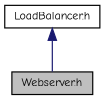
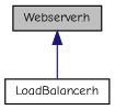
  digraph {
    fontname="Comic Neue"
    node [color=black fontname="Comic Neue" fontsize=10 shape=record style=filled]
    n1 [fillcolor=grey75 fontcolor=black height=0.2 label="Webserver.h" width=0.4]
    n2 [fillcolor=white height=0.2 label="LoadBalancer.h" width=0.4]
-   n2 -> n1 [color=midnightblue dir=back fontname="Comic Neue" fontsize=10 labelfontname=Helvetica labelfontsize=10 style=solid]
+   n1 -> n2 [color=midnightblue dir=back fontname="Comic Neue" fontsize=10 labelfontname=Helvetica labelfontsize=10 style=solid]
  }
